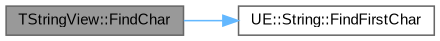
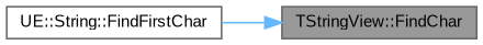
  digraph {
    rankdir=LR
    fontname="Liberation Sans"
    node [fontname="Liberation Sans" fontsize=10 shape=box style=filled]
    n1 [color=gray40 fillcolor=grey60 fontcolor=black height=0.2 label="TStringView::FindChar" width=0.4]
    n2 [color=grey40 fillcolor=white height=0.2 label="UE::String::FindFirstChar" width=0.4]
-   n1 -> n2 [color=steelblue1 fontname="Liberation Sans" fontsize=10 labelfontname=Helvetica labelfontsize=10 style=solid]
+   n2 -> n1 [color=steelblue1 fontname="Liberation Sans" fontsize=10 labelfontname=Helvetica labelfontsize=10 style=solid]
  }
